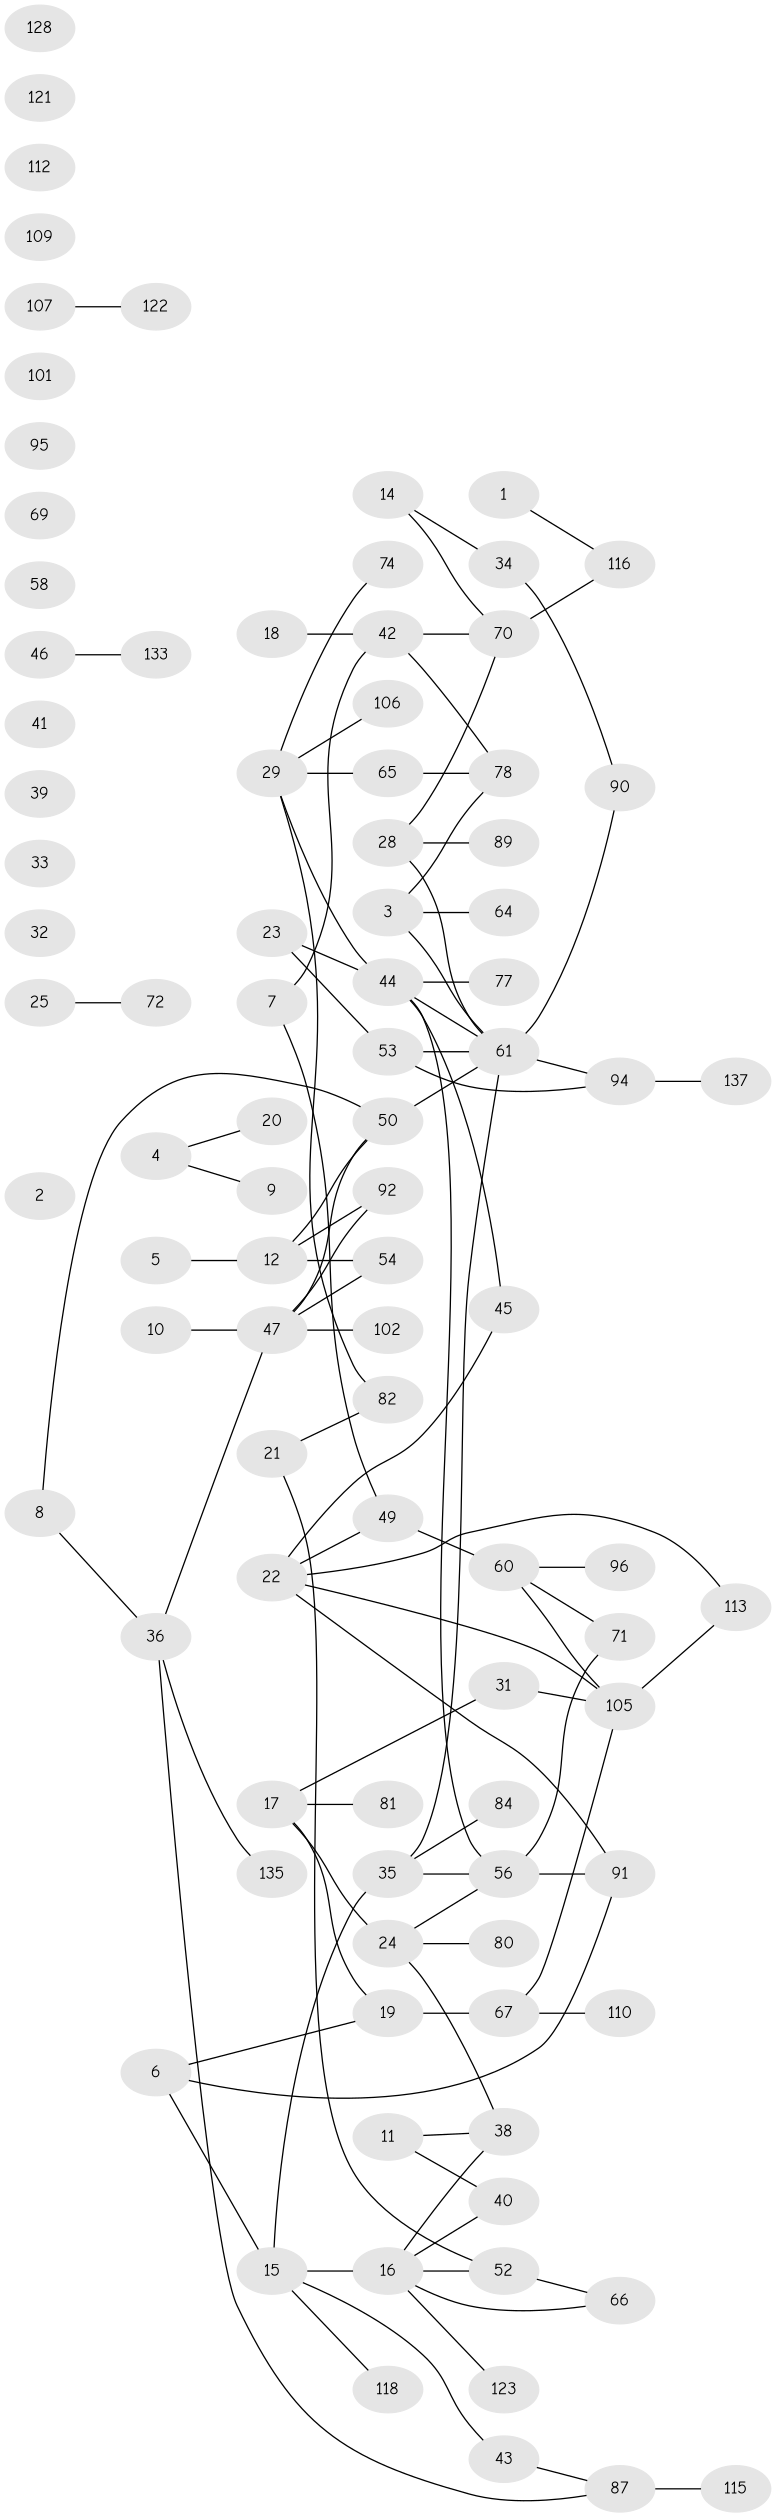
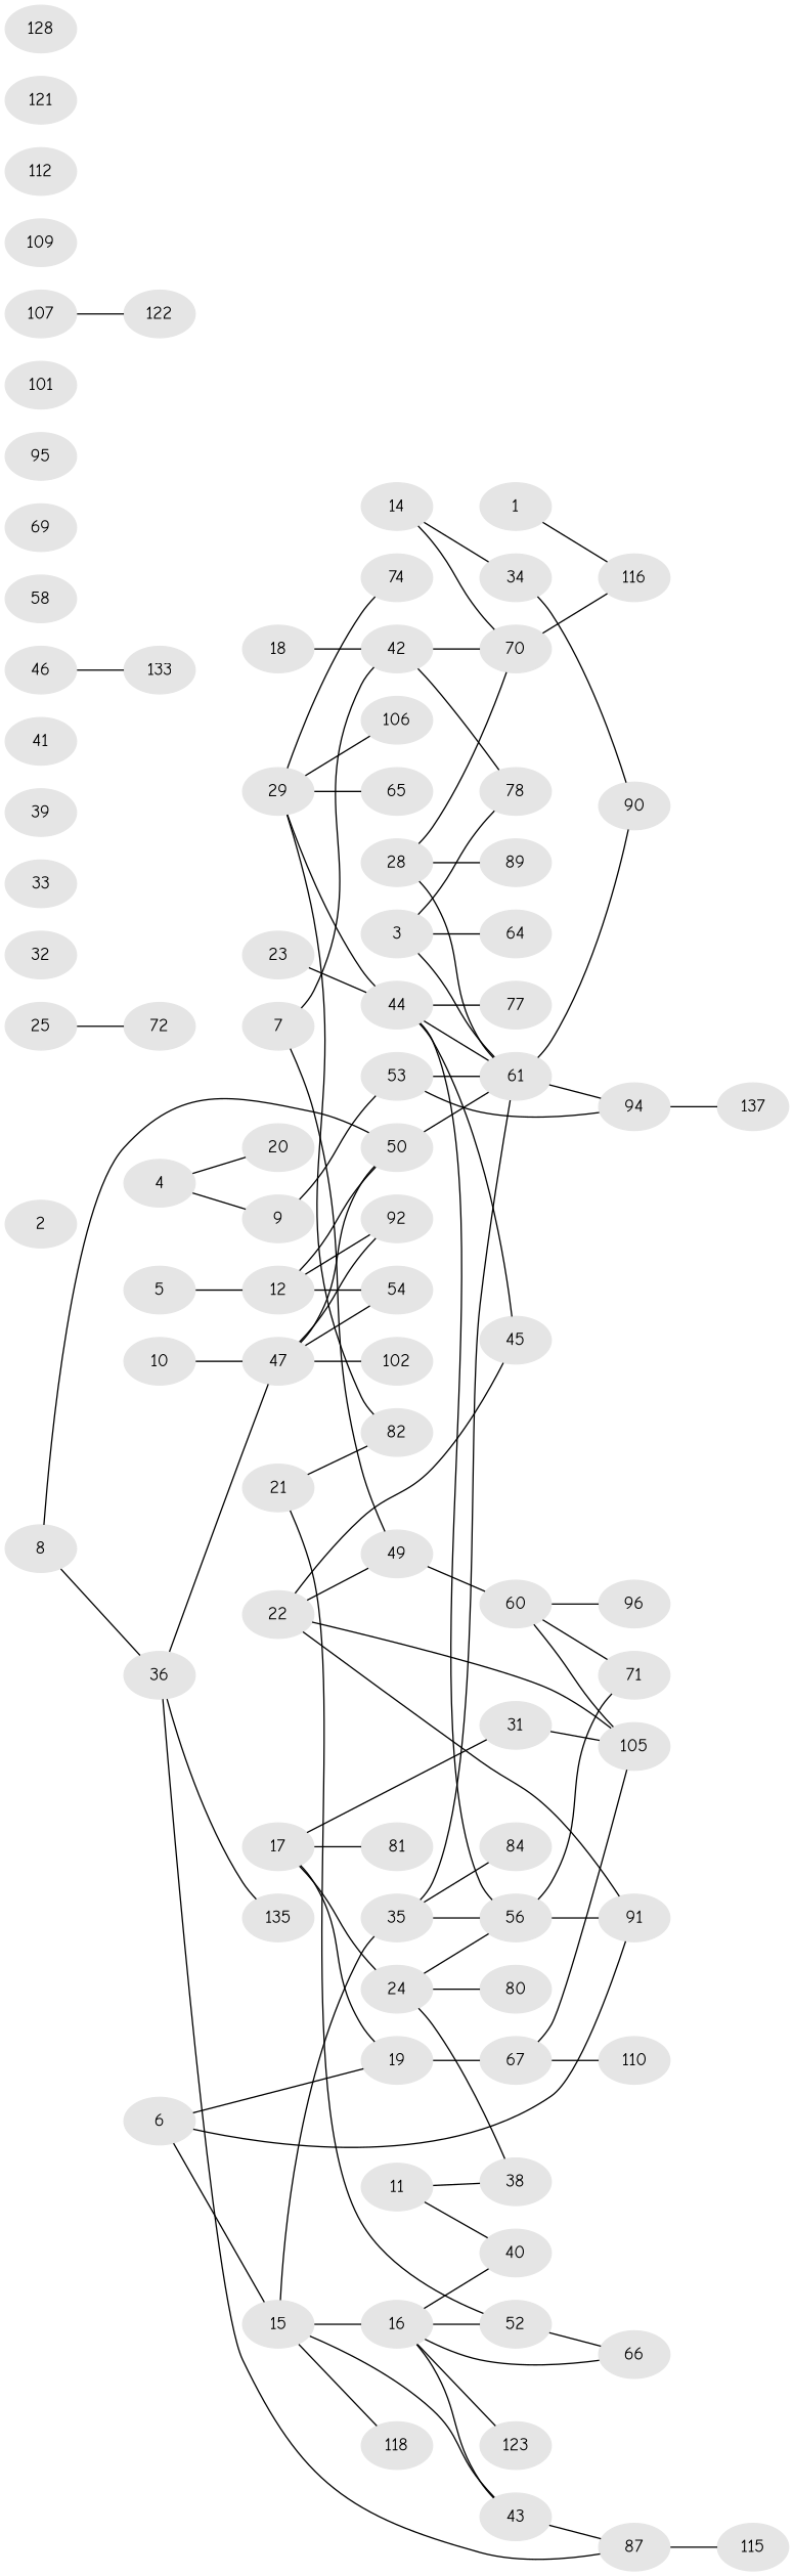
  graph {
    fontname="Comic Neue"
    rankdir=LR
    node [color=gray90 fontname="Comic Neue" style=filled]
    edge [fontname="Comic Neue"]
    1 [super="+67"]
    116
    2
    3 [super="+59"]
    61 [super="+127"]
    64
    78 [super="+79"]
    90
    94
    9 [super="+83"]
    53 [super="+111"]
    4
    20
    12 [super="+13"]
    50
    54 [super="+76"]
    92
    5
    6 [super="+63"]
    15 [super="+86"]
    19
    91 [super="+117"]
    16 [super="+55"]
    35 [super="+114"]
    43 [super="+100"]
    118
    n27 [label=67 super="+68"]
    65 [super="+129"]
    7 [super="+85"]
    42 [super="+124"]
    49
    70 [super="+103"]
    60 [super="+98"]
    8 [super="+30"]
    36 [super="+48"]
    47 [super="+88"]
    87 [super="+134"]
    135
    82 [super="+125"]
    10 [super="+26"]
    102
    38 [super="+73"]
    11
    40
    14 [super="+75"]
    34 [super="+104"]
    52 [super="+119"]
    66
    123
    22 [super="+97"]
    45
    105 [super="+126"]
-   113
    56 [super="+131"]
    84 [super="+120"]
    17 [super="+99"]
    24 [super="+93"]
    31
    81
    80 [super="+108"]
    18
    110
    21
    44 [super="+57"]
    77
    23
    71
    25 [super="+37"]
    72
    28 [super="+62"]
    89
    29 [super="+132"]
    74
    106
    32
    33
    115
    39
    41
    46 [super="+130"]
    133
    96
    137
    58
    69
    95
    101
    107
    122
    109
    112
    121
    128
    1 -- 116
    3 -- 61
    3 -- 64
    3 -- 78
    61 -- 90
    61 -- 94
    94 -- 137
-   23 -- 53
+   9 -- 53
    53 -- 61
    53 -- 94
    4 -- 9
    4 -- 20
    12 -- 50
    12 -- 54
    12 -- 92
    50 -- 61
    5 -- 12
    6 -- 15
    6 -- 19
    6 -- 91
    15 -- 16
    15 -- 35
    15 -- 43
    15 -- 118
    19 -- n27
-   16 -- 38
+   16 -- 43
    16 -- 40
    16 -- 52
    16 -- 66
    16 -- 123
    35 -- 61
    35 -- 56
    35 -- 84
    43 -- 87
    n27 -- 105
    n27 -- 110
-   65 -- 78
    7 -- 42
    7 -- 49
    42 -- 78
    42 -- 70
    49 -- 60
    70 -- 116
    60 -- 105
    60 -- 71
    60 -- 96
    8 -- 50
    8 -- 36
    36 -- 47
    36 -- 87
    36 -- 135
    47 -- 50
    47 -- 54
    47 -- 92
    47 -- 102
    87 -- 115
    10 -- 47
    11 -- 38
    11 -- 40
    14 -- 70
    14 -- 34
    34 -- 90
    52 -- 66
    22 -- 91
    22 -- 49
    22 -- 45
    22 -- 105
-   22 -- 113
-   105 -- 113
    56 -- 91
    56 -- 71
    17 -- 19
    17 -- 24
    17 -- 31
    17 -- 81
    24 -- 38
    24 -- 56
    24 -- 80
    31 -- 105
    18 -- 42
    21 -- 82
    21 -- 52
    44 -- 61
    44 -- 45
    44 -- 56
    44 -- 77
    23 -- 44
    25 -- 72
    28 -- 61
    28 -- 70
    28 -- 89
    29 -- 65
    29 -- 82
    29 -- 44
    29 -- 74
    29 -- 106
    46 -- 133
    107 -- 122
  }
